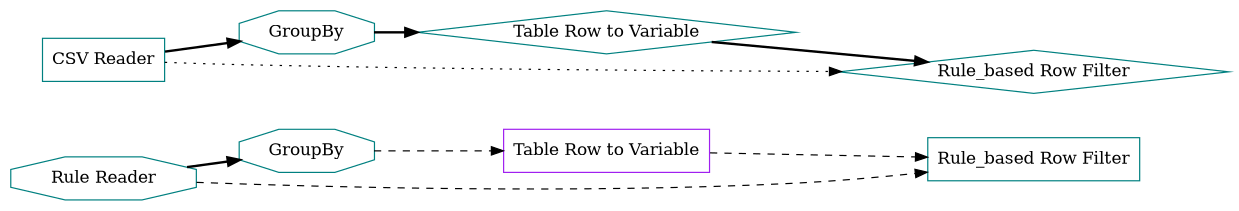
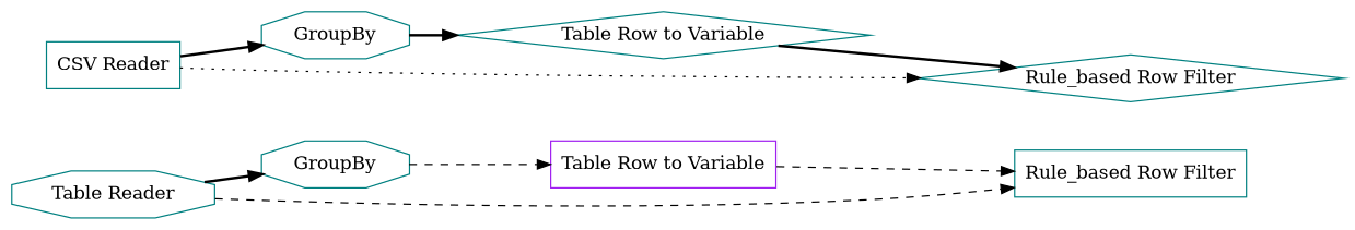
  digraph {
    rankdir=LR
    node [color=teal shape=octagon]
    edge [style=bold]
-   n1 [label="Rule Reader"]
+   n1 [label="Table Reader"]
    n2 [label=GroupBy]
    n3 [label="Rule_based Row Filter" shape=box]
    n4 [label="Table Row to Variable" color=purple shape=box]
    n5 [label=GroupBy]
    n6 [label="Table Row to Variable" shape=diamond]
    n7 [label="Rule_based Row Filter" shape=diamond]
    n8 [label="CSV Reader" shape=box]
    n1 -> n2
    n1 -> n3 [style=dashed]
    n2 -> n4 [style=dashed]
    n4 -> n3 [style=dashed]
    n5 -> n6
    n6 -> n7
    n8 -> n5
    n8 -> n7 [style=dotted]
  }
